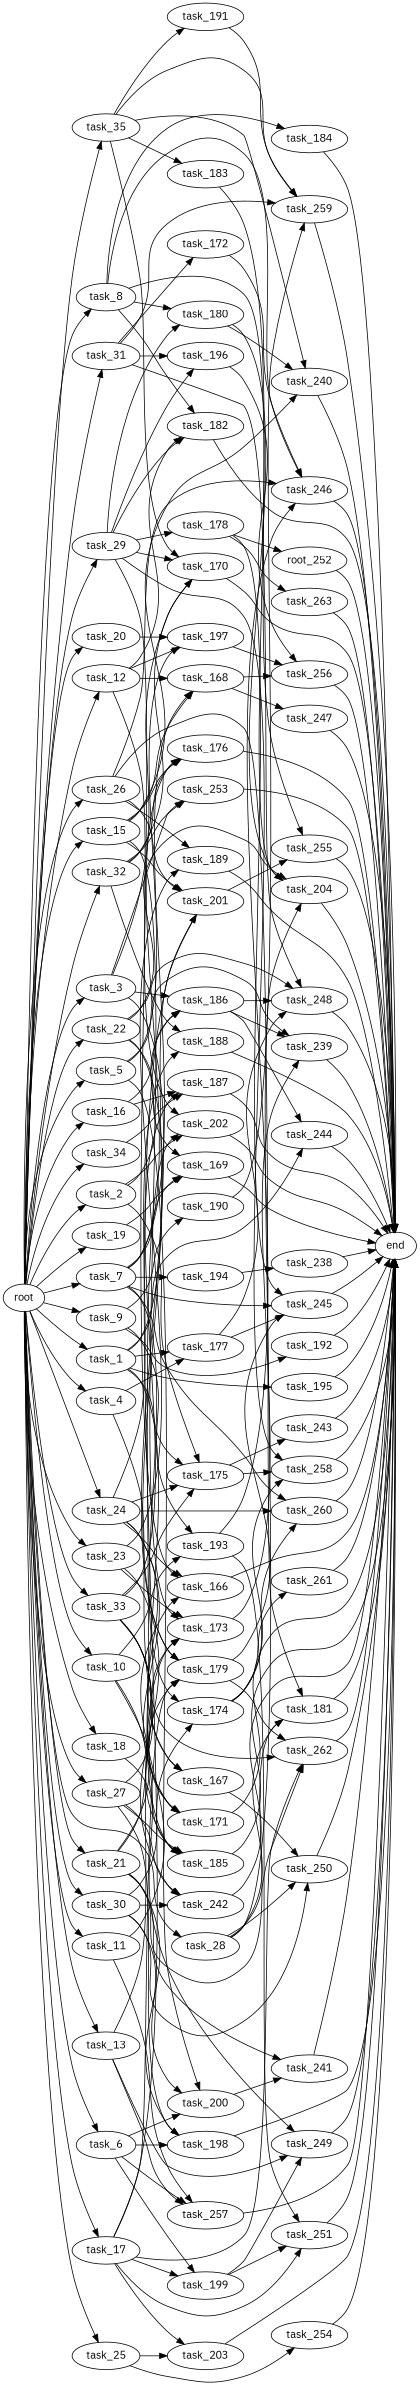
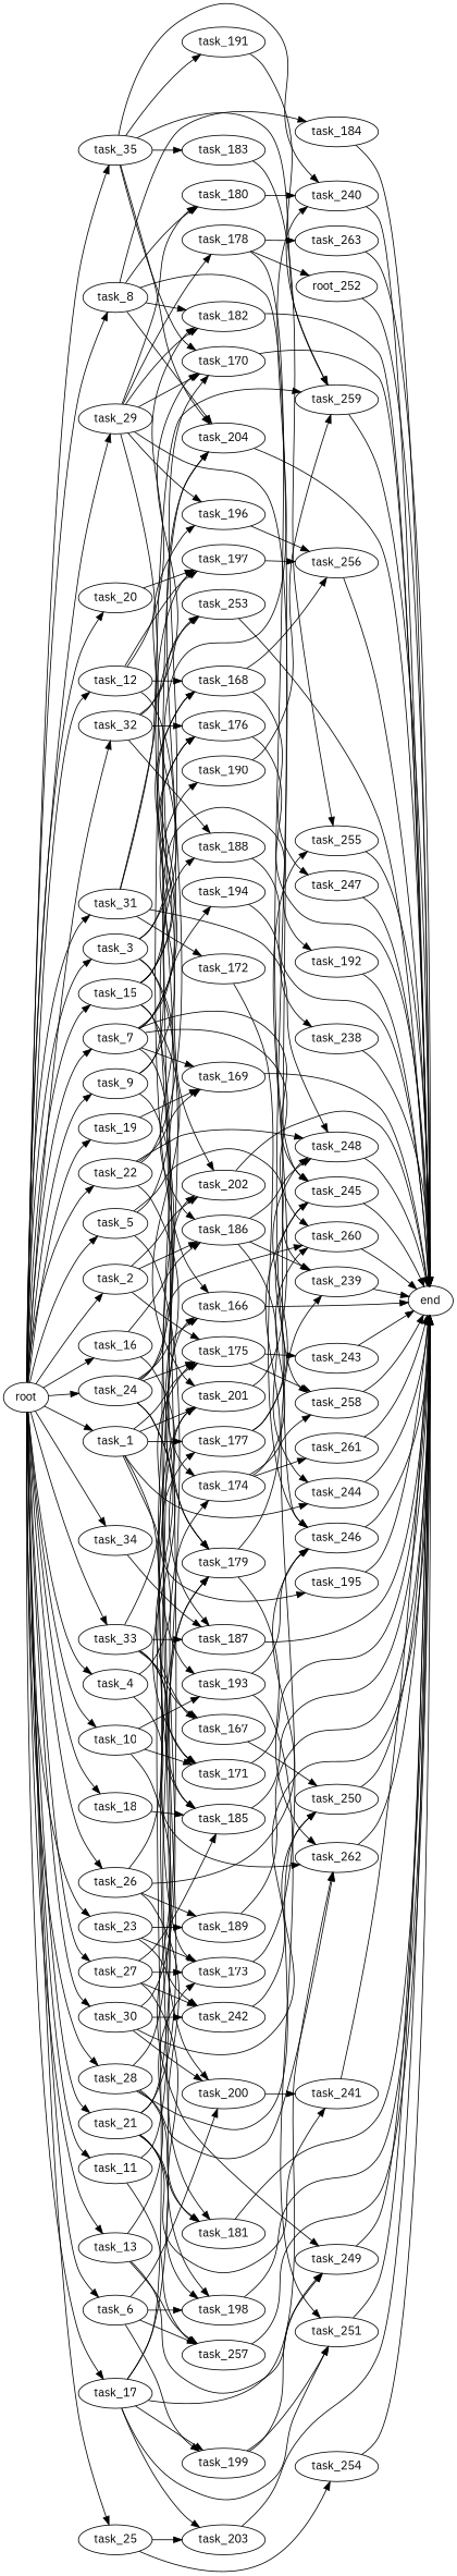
  digraph {
    fontname="IBM Plex Sans"
    rankdir=LR
    node [fontname="IBM Plex Sans"]
    edge [fontname="IBM Plex Sans"]
    task_29
    task_182
    task_170
    task_180
    task_196
    task_258
    task_166
    task_178
    end
    task_240
    task_256
    task_245
    task_263
    n14 [label=root_252]
    task_32
    task_188
    task_253
    task_176
    task_191
    task_259
    task_247
    task_27
    task_185
    task_198
    task_242
    task_173
    task_239
    task_251
    task_4
    task_177
    task_262
    task_248
    task_2
    task_186
    task_175
    task_202
    task_244
    task_243
    task_13
    task_249
    task_257
    task_260
    task_168
    task_6
    task_199
    task_200
    task_241
    task_9
    task_190
    task_192
    task_193
    task_246
    task_189
    task_183
    task_255
    task_31
    task_172
    task_16
    task_187
    task_194
    task_238
    task_15
    task_201
    task_10
    task_171
    task_250
    task_167
    task_26
    task_181
    task_25
    task_254
    task_203
    task_169
    task_19
    task_18
    task_12
    task_197
    task_33
    task_261
    task_184
    task_174
    task_21
    task_179
    task_23
    root
    task_5
    task_11
    task_3
    task_22
    task_28
    task_7
    task_34
    task_17
    task_20
    task_1
    task_35
    task_30
    task_24
    task_8
    task_204
    task_195
    task_29 -> task_182
    task_29 -> task_170
    task_29 -> task_180
    task_29 -> task_196
    task_29 -> task_258
    task_29 -> task_166
    task_29 -> task_178
    task_182 -> end
    task_170 -> end
    task_180 -> task_240
    task_196 -> task_256
    task_258 -> end
    task_166 -> end
    task_178 -> task_245
    task_178 -> task_263
    task_178 -> n14
    task_240 -> end
    task_256 -> end
    task_245 -> end
    task_263 -> end
    n14 -> end
    task_32 -> task_170
    task_32 -> task_188
    task_32 -> task_253
    task_32 -> task_176
    task_188 -> end
    task_253 -> end
    task_176 -> end
    task_191 -> task_259
    task_259 -> end
    task_247 -> end
    task_27 -> task_185
    task_27 -> task_198
    task_27 -> task_242
    task_27 -> task_173
    task_185 -> end
    task_198 -> end
    task_242 -> end
    task_173 -> task_239
    task_239 -> end
    task_251 -> end
    task_4 -> task_177
    task_4 -> task_262
    task_177 -> task_245
    task_177 -> task_248
    task_262 -> end
    task_248 -> end
    task_2 -> task_186
    task_2 -> task_175
    task_2 -> task_202
    task_186 -> task_239
    task_186 -> task_248
    task_186 -> task_244
    task_175 -> task_258
    task_175 -> task_243
    task_202 -> end
    task_244 -> end
    task_243 -> end
    task_13 -> task_173
    task_13 -> task_249
    task_13 -> task_257
    task_249 -> end
    task_257 -> end
    task_260 -> end
    task_168 -> task_256
    task_168 -> task_247
    task_6 -> task_198
    task_6 -> task_257
    task_6 -> task_199
    task_6 -> task_200
    task_199 -> task_251
    task_199 -> task_249
    task_200 -> task_241
    task_241 -> end
    task_9 -> task_190
    task_9 -> task_192
    task_9 -> task_193
    task_190 -> task_259
    task_192 -> end
    task_193 -> task_251
    task_193 -> task_246
    task_246 -> end
    task_189 -> end
    task_183 -> task_255
    task_255 -> end
    task_31 -> task_196
    task_31 -> task_259
    task_31 -> task_248
    task_31 -> task_172
    task_172 -> task_246
    task_16 -> task_186
    task_16 -> task_187
    task_187 -> end
    task_194 -> task_238
    task_238 -> end
    task_15 -> task_240
    task_15 -> task_176
    task_15 -> task_173
    task_15 -> task_168
    task_15 -> task_201
    task_201 -> task_255
    task_10 -> task_249
    task_10 -> task_193
    task_10 -> task_171
    task_171 -> end
    task_250 -> end
    task_167 -> task_250
    task_26 -> task_246
    task_26 -> task_189
    task_26 -> task_201
    task_26 -> task_181
    task_181 -> end
    task_25 -> task_254
    task_25 -> task_203
    task_254 -> end
    task_203 -> end
    task_169 -> end
    task_19 -> task_169
    task_18 -> task_185
    task_12 -> task_182
    task_12 -> task_202
    task_12 -> task_168
    task_12 -> task_197
    task_197 -> task_256
    task_33 -> task_185
    task_33 -> task_175
    task_33 -> task_187
    task_33 -> task_171
    task_33 -> task_167
    task_261 -> end
    task_184 -> end
    task_174 -> task_258
    task_174 -> task_260
    task_174 -> task_261
    task_21 -> task_198
    task_21 -> task_202
    task_21 -> task_241
    task_21 -> task_181
    task_21 -> task_179
    task_179 -> task_245
    task_179 -> task_262
    task_23 -> task_242
    task_23 -> task_173
    task_23 -> task_189
    root -> task_29
    root -> task_32
    root -> task_27
    root -> task_4
    root -> task_2
    root -> task_13
    root -> task_6
    root -> task_9
    root -> task_31
    root -> task_16
    root -> task_15
    root -> task_10
    root -> task_26
    root -> task_25
    root -> task_19
    root -> task_18
    root -> task_12
    root -> task_33
    root -> task_21
    root -> task_23
    root -> task_5
    root -> task_11
    root -> task_3
    root -> task_22
    root -> task_28
    root -> task_7
    root -> task_34
    root -> task_17
    root -> task_20
    root -> task_1
    root -> task_35
    root -> task_30
    root -> task_24
    root -> task_8
    task_5 -> task_239
    task_5 -> task_200
    task_5 -> task_197
    task_11 -> task_166
    task_11 -> task_257
    task_3 -> task_170
    task_3 -> task_253
    task_3 -> task_186
    task_3 -> task_179
    task_22 -> task_248
    task_22 -> task_169
    task_22 -> task_179
    task_22 -> task_204
    task_28 -> task_262
    task_28 -> task_250
    task_28 -> task_181
    task_28 -> task_204
    task_7 -> task_245
    task_7 -> task_176
    task_7 -> task_260
    task_7 -> task_168
    task_7 -> task_194
    task_7 -> task_169
    task_7 -> task_174
    task_34 -> task_187
    task_17 -> task_251
    task_17 -> task_262
    task_17 -> task_199
    task_17 -> task_201
    task_17 -> task_203
    task_17 -> task_179
    task_20 -> task_197
    task_1 -> task_185
    task_1 -> task_177
    task_1 -> task_175
    task_1 -> task_244
    task_1 -> task_201
    task_1 -> task_195
    task_35 -> task_170
    task_35 -> task_240
    task_35 -> task_191
    task_35 -> task_259
    task_35 -> task_183
-   task_180 -> task_204
+   task_35 -> task_204
    task_30 -> task_242
    task_30 -> task_200
    task_30 -> task_250
    task_30 -> task_174
    task_24 -> task_166
    task_24 -> task_188
    task_24 -> task_175
    task_24 -> task_260
    task_24 -> task_171
    task_24 -> task_167
    task_8 -> task_182
    task_8 -> task_180
    task_8 -> task_246
    task_8 -> task_184
    task_8 -> task_204
    task_204 -> end
    task_195 -> end
  }
